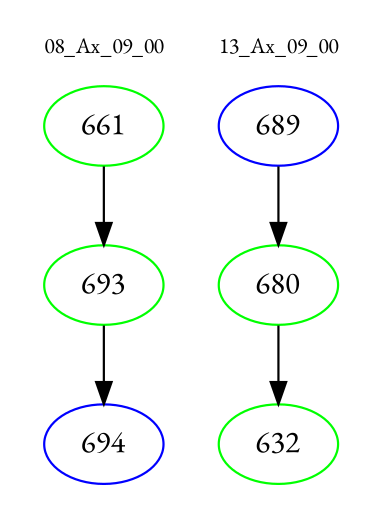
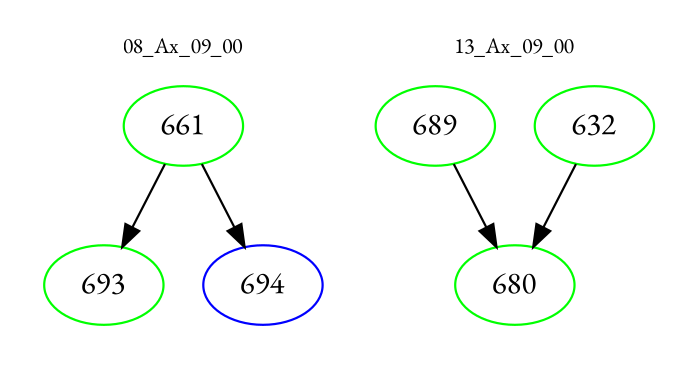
  digraph {
    fontname="EB Garamond"
    node [color=green fontname="EB Garamond"]
    edge [color=black fontname="EB Garamond"]
    n1 [label=693]
    n2 [label=661]
    n3 [color=blue label=694]
    n4 [label=680]
    n5 [label=632]
-   n6 [color=blue label=689]
+   n6 [label=689]
    subgraph cluster_1 {
      color=white
      fontsize=10
      label="08_Ax_09_00"
      n1
      n2
      n3
    }
    subgraph cluster_2 {
      color=white
      fontsize=10
      label="13_Ax_09_00"
      n4
      n5
      n6
    }
-   n1 -> n3
+   n2 -> n3
    n2 -> n1
-   n4 -> n5
+   n5 -> n4
    n6 -> n4
  }
